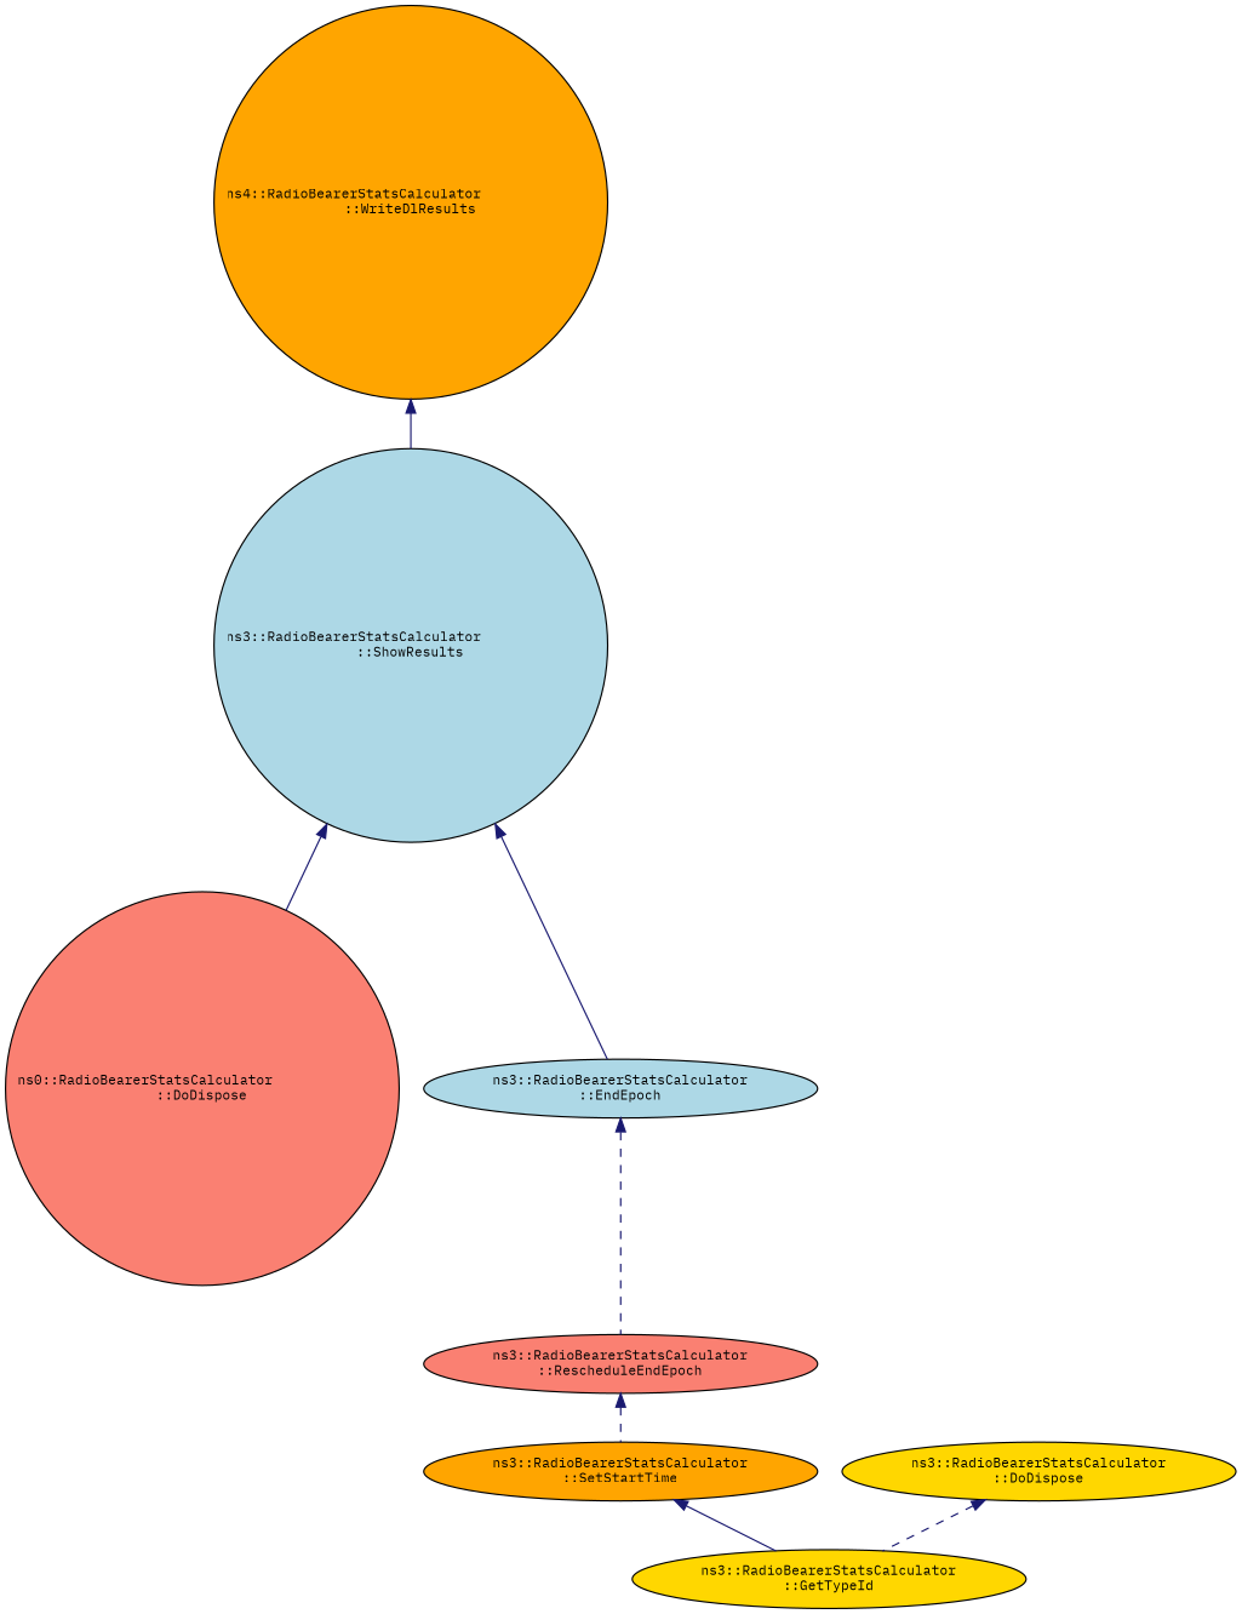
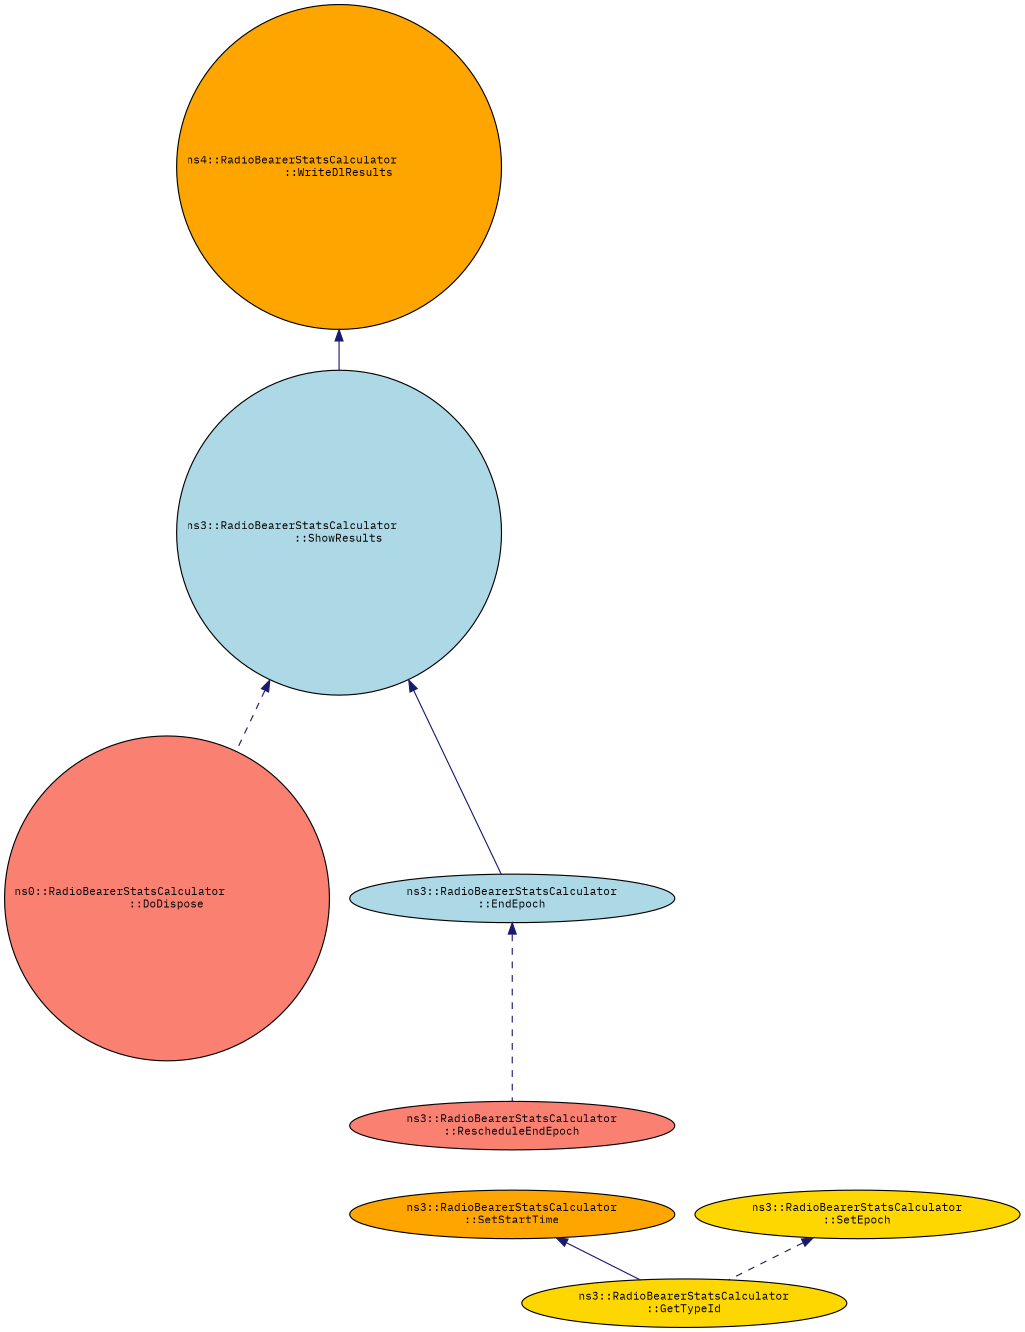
  digraph {
    fontname="IBM Plex Mono"
    rankdir=TB
    node [color=black fillcolor=orange fontname="IBM Plex Mono" fontsize=10 shape=ellipse style=filled]
    edge [color=midnightblue dir=back fontname="IBM Plex Mono" fontsize=10 labelfontname=Helvetica labelfontsize=10 style=dashed]
    n1 [fontcolor=black height=0.2 label="ns4::RadioBearerStatsCalculator\l::WriteDlResults" shape=circle width=0.4]
    n2 [fillcolor=lightblue height=0.2 label="ns3::RadioBearerStatsCalculator\l::ShowResults" shape=circle width=0.4]
    n3 [fillcolor=salmon height=0.2 label="ns0::RadioBearerStatsCalculator\l::DoDispose" shape=circle width=0.4]
    n4 [fillcolor=lightblue height=0.2 label="ns3::RadioBearerStatsCalculator\l::EndEpoch" width=0.4]
    n5 [fillcolor=salmon height=0.2 label="ns3::RadioBearerStatsCalculator\l::RescheduleEndEpoch" width=0.4]
    n6 [height=0.2 label="ns3::RadioBearerStatsCalculator\l::SetStartTime" width=0.4]
-   n7 [fillcolor=gold height=0.2 label="ns3::RadioBearerStatsCalculator\l::DoDispose" width=0.4]
+   n7 [fillcolor=gold height=0.2 label="ns3::RadioBearerStatsCalculator\l::SetEpoch" width=0.4]
    n8 [fillcolor=gold height=0.2 label="ns3::RadioBearerStatsCalculator\l::GetTypeId" width=0.4]
    n1 -> n2 [style=solid]
-   n2 -> n3 [style=solid]
+   n2 -> n3
    n2 -> n4 [style=solid]
    n4 -> n5
-   n5 -> n6
    n6 -> n8 [style=solid]
    n7 -> n8
  }
